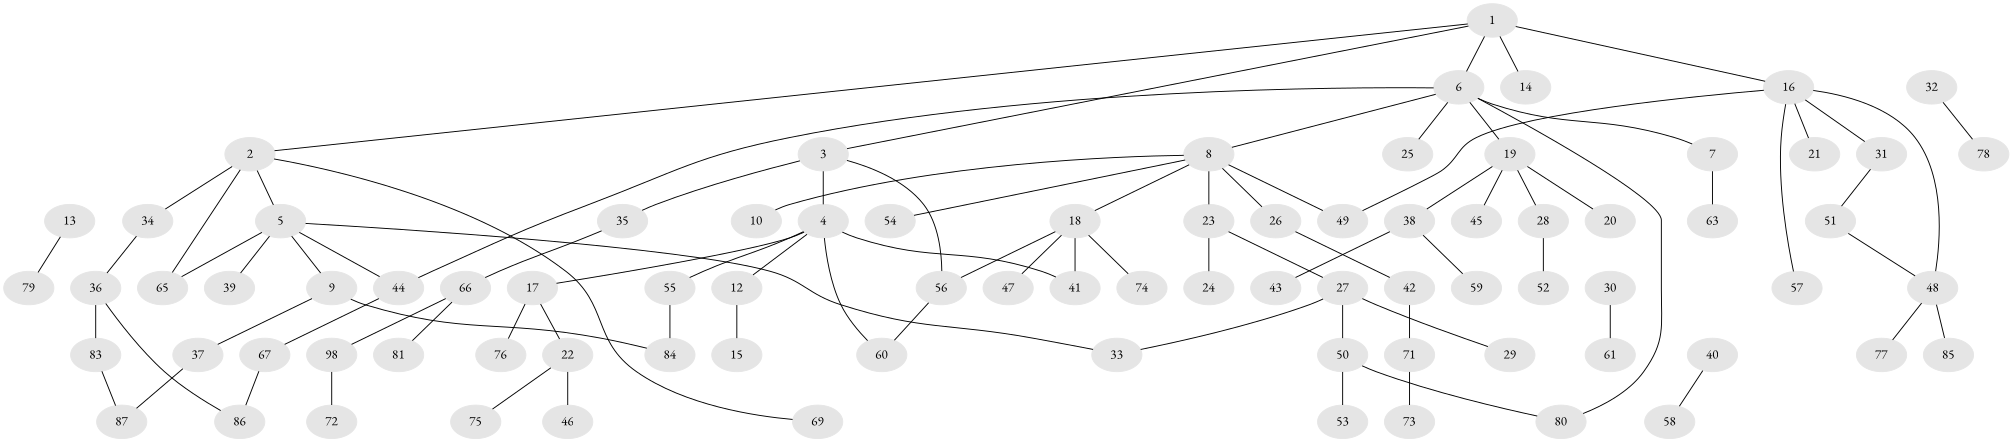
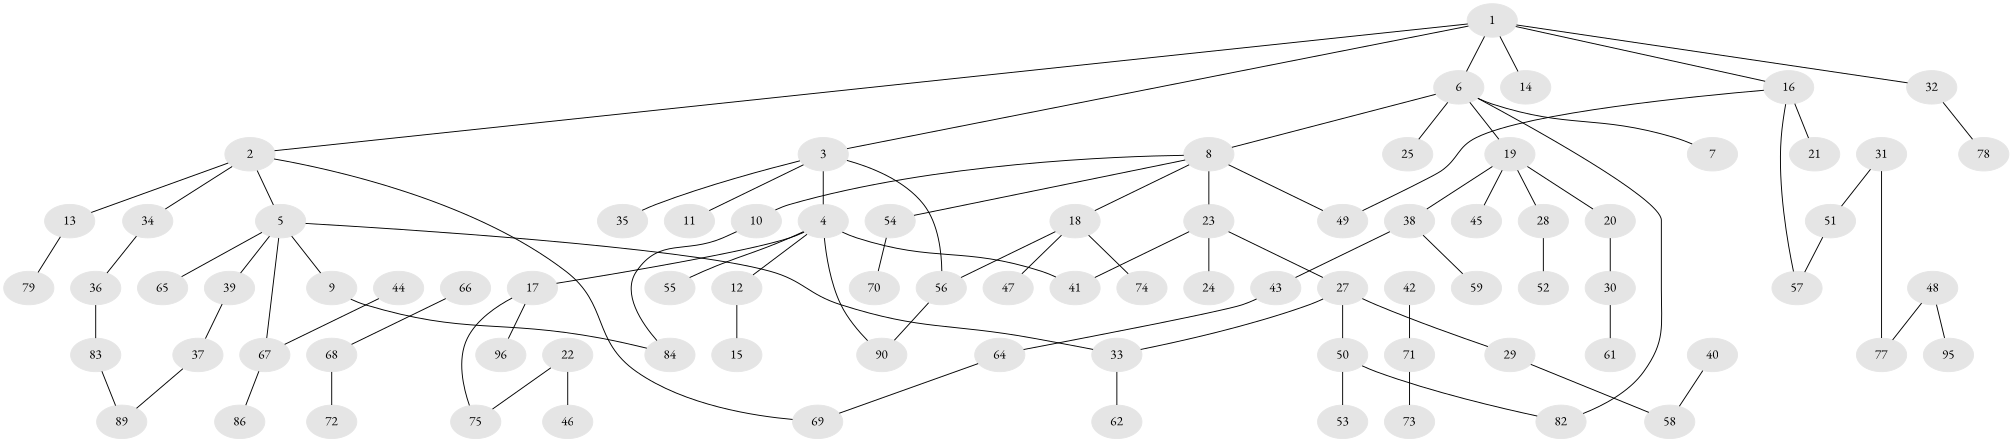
  graph {
    fontname="EB Garamond"
    node [color=gray90 fontname="EB Garamond" style=filled]
    edge [fontname="EB Garamond"]
    1
    2
    3
    6
    14
    16
    32
    5
    13
    34
    69
    4
+   11
    35
    56
    44
    7
    8
    19
    25
-   80
+   80 [label=82]
    49
    21
    31
    48
    57
    78
    9
    33
    39
    65
    79
    36
    12
    17
    41
    55
-   60
+   60 [label=90]
    66
    15
    22
-   76
+   76 [label=96]
    37
    84
+   62
    67
-   63
    10
    18
    23
-   26
    54
    20
    28
    38
    45
    47
    74
    24
    27
    42
-   87
+   70
+   87 [label=89]
    51
    77
-   85
+   85 [label=95]
    46
    75
    40
    58
    30
    52
    43
    59
    61
    29
    50
    71
    53
    86
    83
-   68 [label=98]
-   81
+   68
+   64
    73
    72
    1 -- 2
    1 -- 3
    1 -- 6
    1 -- 14
    1 -- 16
+   1 -- 32
    2 -- 5
-   2 -- 65
+   2 -- 13
    2 -- 34
    2 -- 69
    3 -- 4
+   3 -- 11
    3 -- 35
    3 -- 56
-   6 -- 44
    6 -- 7
    6 -- 8
    6 -- 19
    6 -- 25
    6 -- 80
    16 -- 49
    16 -- 21
-   16 -- 31
-   16 -- 48
+   77 -- 31
    16 -- 57
    32 -- 78
-   5 -- 44
+   5 -- 67
    5 -- 9
    5 -- 33
    5 -- 39
    5 -- 65
    13 -- 79
    34 -- 36
    4 -- 12
    4 -- 17
    4 -- 41
    4 -- 55
    4 -- 60
-   35 -- 66
    56 -- 60
    44 -- 67
-   7 -- 63
    8 -- 49
    8 -- 10
    8 -- 18
    8 -- 23
-   8 -- 26
    8 -- 54
    19 -- 20
    19 -- 28
    19 -- 38
    19 -- 45
    31 -- 51
    48 -- 77
    48 -- 85
-   9 -- 37
+   39 -- 37
    9 -- 84
-   36 -- 86
+   33 -- 62
    36 -- 83
    12 -- 15
-   17 -- 22
+   17 -- 75
    17 -- 76
    66 -- 68
-   66 -- 81
    22 -- 46
    22 -- 75
    37 -- 87
    67 -- 86
-   55 -- 84
+   10 -- 84
    18 -- 56
    18 -- 47
    18 -- 74
-   18 -- 41
+   23 -- 41
    23 -- 24
    23 -- 27
-   26 -- 42
+   54 -- 70
+   20 -- 30
    28 -- 52
    38 -- 43
    38 -- 59
    27 -- 33
    27 -- 29
    27 -- 50
    42 -- 71
-   51 -- 48
+   51 -- 57
    40 -- 58
    30 -- 61
+   43 -- 64
+   29 -- 58
    50 -- 80
    50 -- 53
    71 -- 73
    83 -- 87
    68 -- 72
+   64 -- 69
  }
